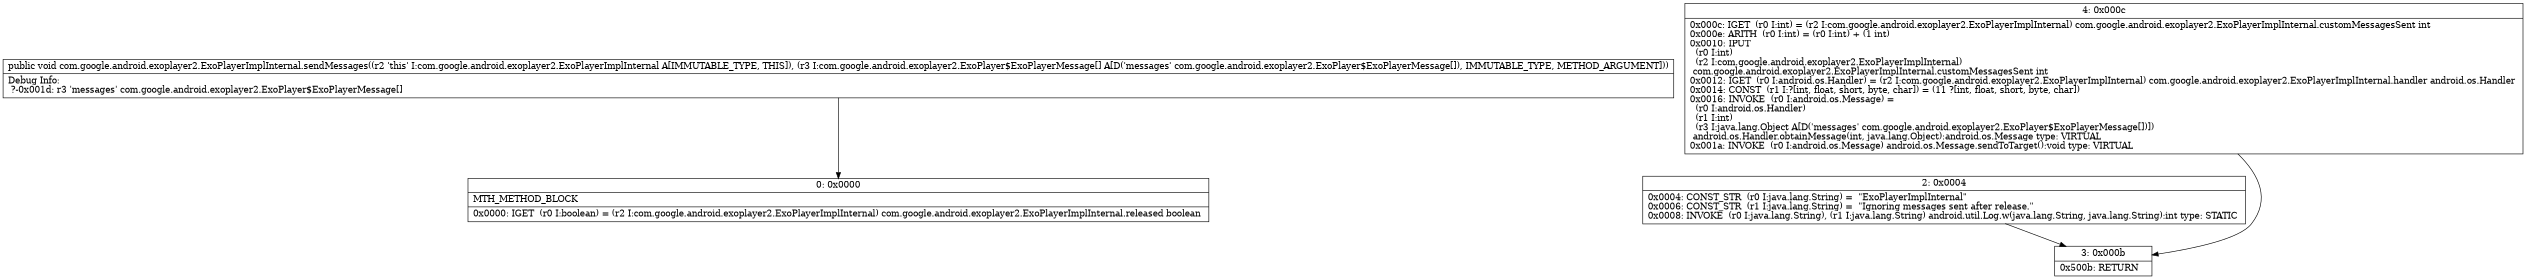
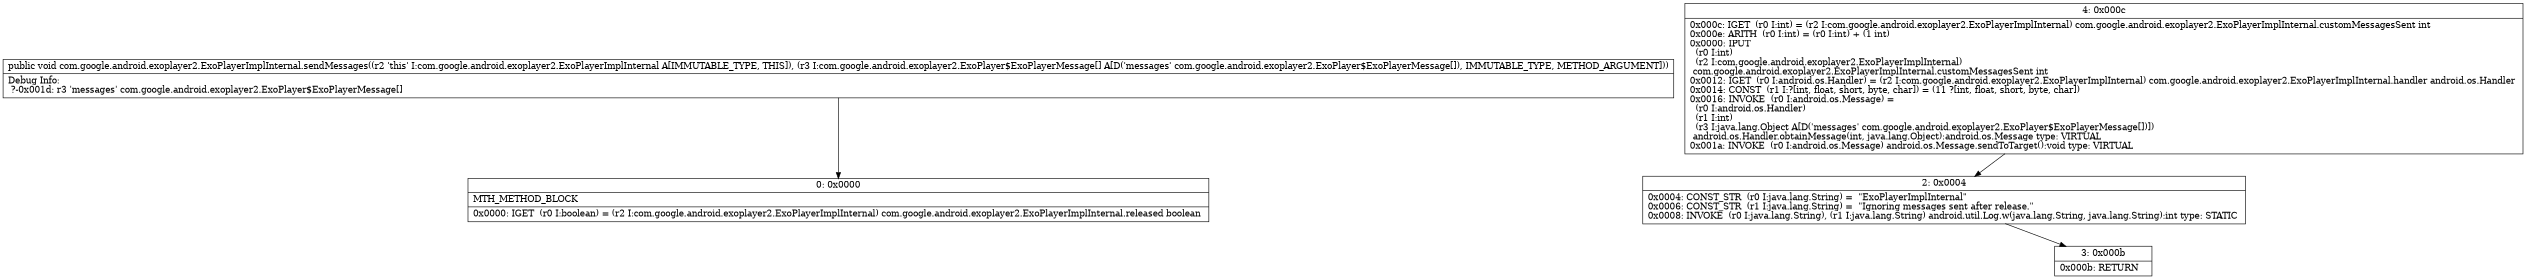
  digraph {
    node [shape=record]
    n1 [label="{0\:\ 0x0000|MTH_METHOD_BLOCK\l|0x0000: IGET  (r0 I:boolean) = (r2 I:com.google.android.exoplayer2.ExoPlayerImplInternal) com.google.android.exoplayer2.ExoPlayerImplInternal.released boolean \l}"]
    n2 [label="{2\:\ 0x0004|0x0004: CONST_STR  (r0 I:java.lang.String) =  \"ExoPlayerImplInternal\" \l0x0006: CONST_STR  (r1 I:java.lang.String) =  \"Ignoring messages sent after release.\" \l0x0008: INVOKE  (r0 I:java.lang.String), (r1 I:java.lang.String) android.util.Log.w(java.lang.String, java.lang.String):int type: STATIC \l}"]
-   n3 [label="{3\:\ 0x000b|0x500b: RETURN   \l}"]
-   n4 [label="{4\:\ 0x000c|0x000c: IGET  (r0 I:int) = (r2 I:com.google.android.exoplayer2.ExoPlayerImplInternal) com.google.android.exoplayer2.ExoPlayerImplInternal.customMessagesSent int \l0x000e: ARITH  (r0 I:int) = (r0 I:int) + (1 int) \l0x0010: IPUT  \l  (r0 I:int)\l  (r2 I:com.google.android.exoplayer2.ExoPlayerImplInternal)\l com.google.android.exoplayer2.ExoPlayerImplInternal.customMessagesSent int \l0x0012: IGET  (r0 I:android.os.Handler) = (r2 I:com.google.android.exoplayer2.ExoPlayerImplInternal) com.google.android.exoplayer2.ExoPlayerImplInternal.handler android.os.Handler \l0x0014: CONST  (r1 I:?[int, float, short, byte, char]) = (11 ?[int, float, short, byte, char]) \l0x0016: INVOKE  (r0 I:android.os.Message) = \l  (r0 I:android.os.Handler)\l  (r1 I:int)\l  (r3 I:java.lang.Object A[D('messages' com.google.android.exoplayer2.ExoPlayer$ExoPlayerMessage[])])\l android.os.Handler.obtainMessage(int, java.lang.Object):android.os.Message type: VIRTUAL \l0x001a: INVOKE  (r0 I:android.os.Message) android.os.Message.sendToTarget():void type: VIRTUAL \l}"]
+   n3 [label="{3\:\ 0x000b|0x000b: RETURN   \l}"]
+   n4 [label="{4\:\ 0x000c|0x000c: IGET  (r0 I:int) = (r2 I:com.google.android.exoplayer2.ExoPlayerImplInternal) com.google.android.exoplayer2.ExoPlayerImplInternal.customMessagesSent int \l0x000e: ARITH  (r0 I:int) = (r0 I:int) + (1 int) \l0x0000: IPUT  \l  (r0 I:int)\l  (r2 I:com.google.android.exoplayer2.ExoPlayerImplInternal)\l com.google.android.exoplayer2.ExoPlayerImplInternal.customMessagesSent int \l0x0012: IGET  (r0 I:android.os.Handler) = (r2 I:com.google.android.exoplayer2.ExoPlayerImplInternal) com.google.android.exoplayer2.ExoPlayerImplInternal.handler android.os.Handler \l0x0014: CONST  (r1 I:?[int, float, short, byte, char]) = (11 ?[int, float, short, byte, char]) \l0x0016: INVOKE  (r0 I:android.os.Message) = \l  (r0 I:android.os.Handler)\l  (r1 I:int)\l  (r3 I:java.lang.Object A[D('messages' com.google.android.exoplayer2.ExoPlayer$ExoPlayerMessage[])])\l android.os.Handler.obtainMessage(int, java.lang.Object):android.os.Message type: VIRTUAL \l0x001a: INVOKE  (r0 I:android.os.Message) android.os.Message.sendToTarget():void type: VIRTUAL \l}"]
    n5 [label="{public void com.google.android.exoplayer2.ExoPlayerImplInternal.sendMessages((r2 'this' I:com.google.android.exoplayer2.ExoPlayerImplInternal A[IMMUTABLE_TYPE, THIS]), (r3 I:com.google.android.exoplayer2.ExoPlayer$ExoPlayerMessage[] A[D('messages' com.google.android.exoplayer2.ExoPlayer$ExoPlayerMessage[]), IMMUTABLE_TYPE, METHOD_ARGUMENT]))  | Debug Info:\l  ?\-0x001d: r3 'messages' com.google.android.exoplayer2.ExoPlayer$ExoPlayerMessage[]\l}"]
    n2 -> n3
-   n4 -> n3
+   n4 -> n2
    n5 -> n1
  }
